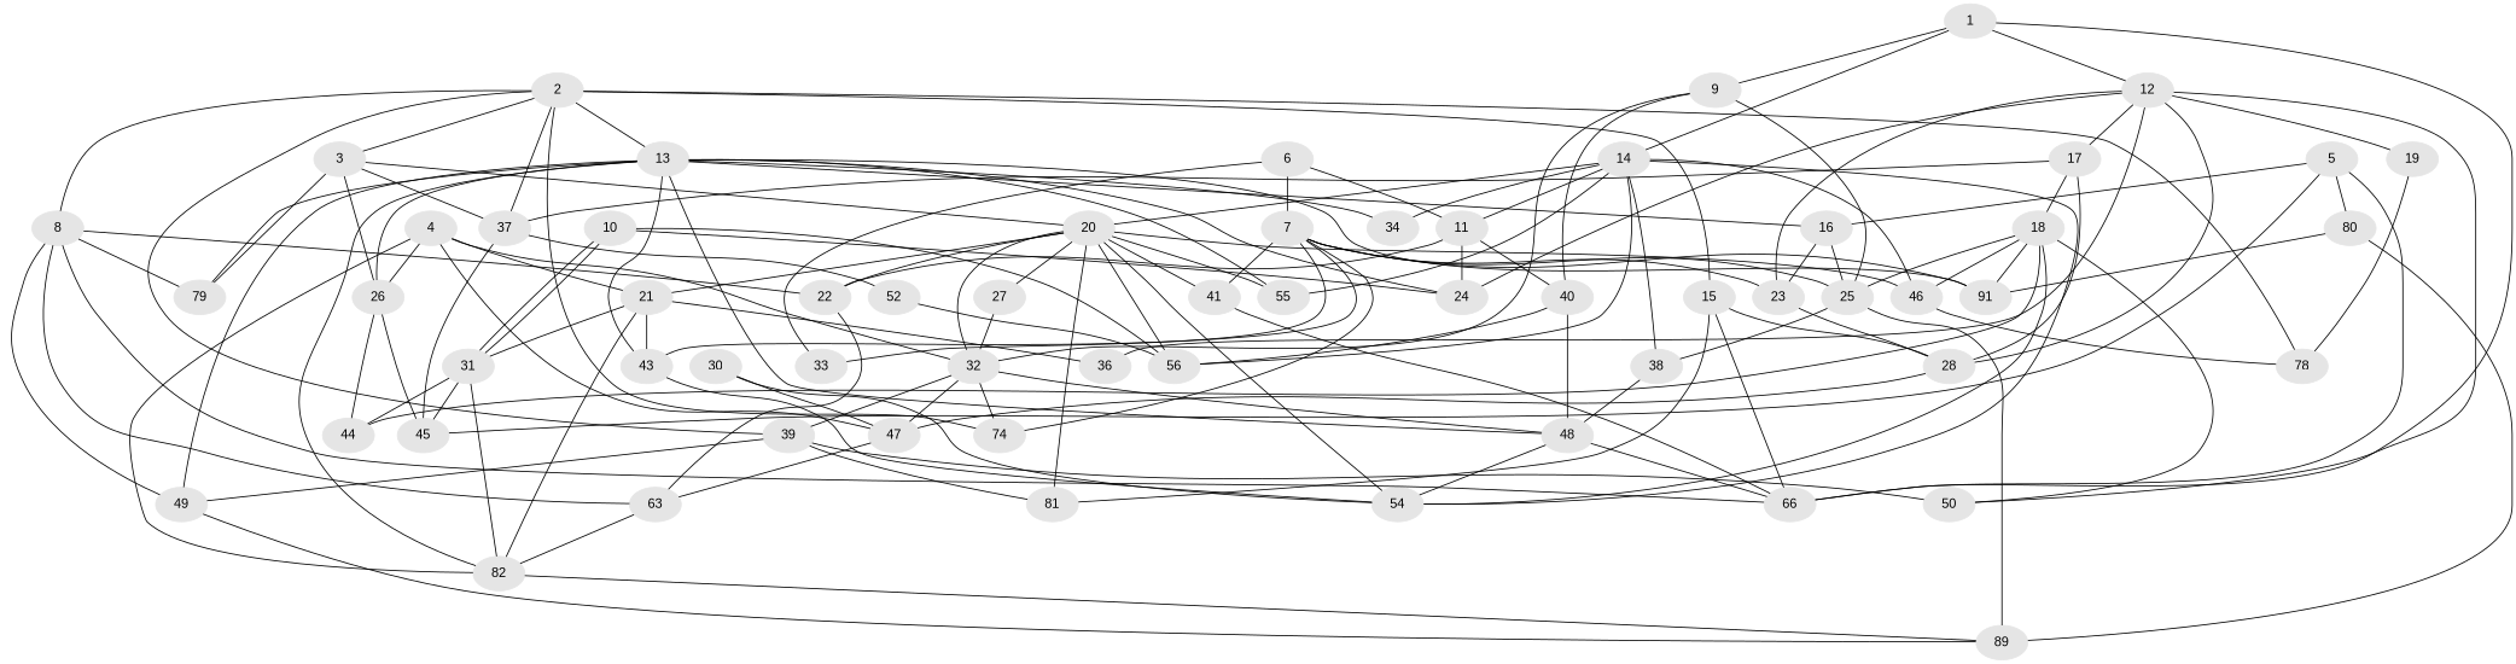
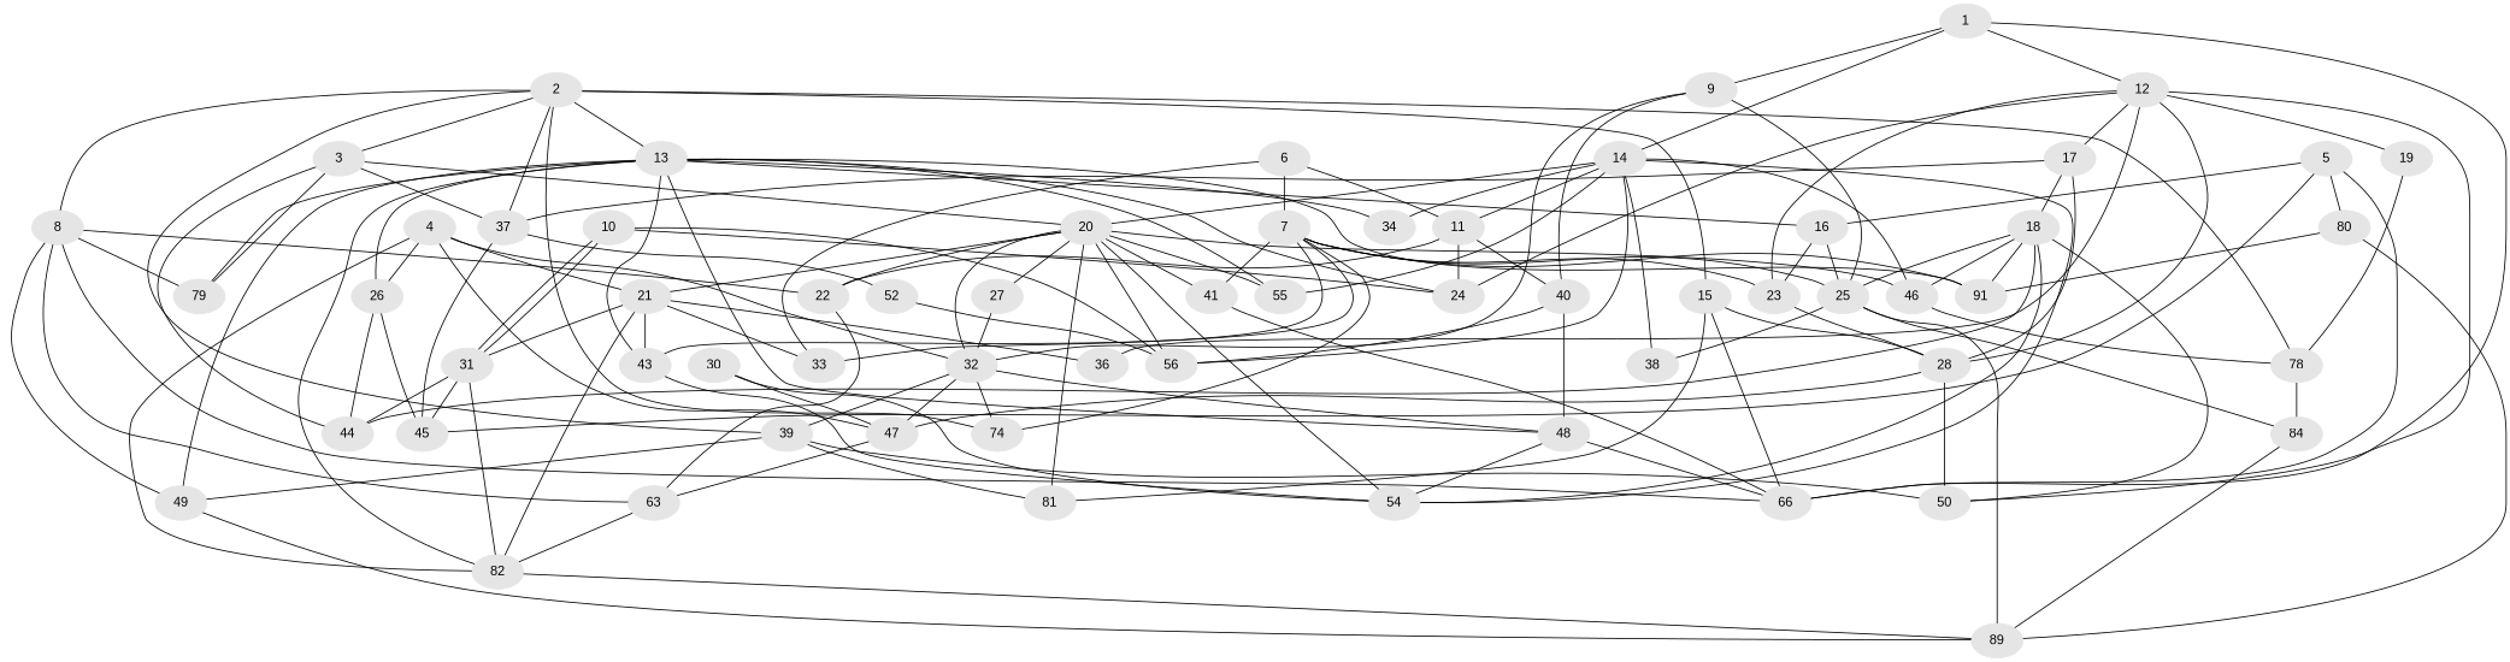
  graph {
    fontname="Liberation Sans"
    node [color=gray90 fontname="Liberation Sans" style=filled]
    edge [fontname="Liberation Sans"]
    9 [super="+35"]
    32 [super="+59"]
    25
    40
    1
    12 [super="+71"]
    14 [super="+64"]
    66 [super="+85"]
    23
    24 [super="+77"]
    17 [super="+57"]
    19
    28 [super="+62"]
    36
    n15 [label=50]
    56
    20 [super="+67"]
    11
    34
    55
    38
    46
    54 [super="+73"]
    2 [super="+68"]
    3 [super="+51"]
    8 [super="+69"]
    13 [super="+65"]
    15
    37 [super="+70"]
    39 [super="+72"]
    74
    78
    44
    79
    22
    49
    63 [super="+75"]
    26 [super="+83"]
    82 [super="+87"]
    16
    43 [super="+53"]
    91
    48 [super="+76"]
    81
    45
    52
+   84
    41
    21 [super="+88"]
    27
    4 [super="+29"]
    47 [super="+58"]
    7 [super="+61"]
    33 [super="+86"]
    89
    5
    80
    6
    10
    31 [super="+42"]
    18 [super="+50"]
    30
    9 -- 32
    9 -- 25
    9 -- 40
    32 -- 39
    32 -- 74
    32 -- 48
    32 -- 47
    25 -- 38
+   25 -- 84
    25 -- 89
    40 -- 56
    40 -- 48
    1 -- 9
    1 -- 12
    1 -- 14
    1 -- 66
    12 -- 23
    12 -- 24
    12 -- 17
    12 -- 19
    12 -- 28
    12 -- 36
    12 -- n15
    14 -- 56
    14 -- 20
    14 -- 11
    14 -- 34
    14 -- 55
    14 -- 38
    14 -- 46
    14 -- 54
    23 -- 28
    17 -- 28
    17 -- 37
    17 -- 18
    19 -- 78
+   28 -- n15
    28 -- 47
    20 -- 32
    20 -- 56
    20 -- 55
    20 -- 46
    20 -- 54
    20 -- 22
    20 -- 81
    20 -- 41
    20 -- 21
    20 -- 27
    11 -- 40
    11 -- 24
    11 -- 22
-   38 -- 48
    46 -- 78
    2 -- 3
    2 -- 8
    2 -- 13 [weight=2]
    2 -- 15
    2 -- 37
    2 -- 39
    2 -- 74
    2 -- 78
    3 -- 20
    3 -- 37
-   3 -- 26
+   3 -- 44
    3 -- 79
    8 -- 66
    8 -- 79
    8 -- 22
    8 -- 49
    8 -- 63
    13 -- 24
    13 -- 34
    13 -- 55
    13 -- 79
    13 -- 49
    13 -- 26
    13 -- 82
    13 -- 16
    13 -- 43
    13 -- 91
    13 -- 48
    15 -- 66 [weight=2]
    15 -- 28
    15 -- 81
    37 -- 45
    37 -- 52
    39 -- n15
    39 -- 49
    39 -- 81
+   78 -- 84
    22 -- 63
    49 -- 89
    63 -- 82
    26 -- 44
    26 -- 45
    82 -- 89
    16 -- 25
    16 -- 23
    43 -- 54
    48 -- 66 [weight=2]
    48 -- 54
    52 -- 56
+   84 -- 89
    41 -- 66
    21 -- 36
    21 -- 82
    21 -- 43
+   21 -- 33
    21 -- 31
    27 -- 32
    4 -- 32
    4 -- 26
    4 -- 82
    4 -- 21
    4 -- 47
    47 -- 63
    7 -- 25
    7 -- 23
    7 -- 74
    7 -- 43
    7 -- 91
    7 -- 41
    7 -- 33
    5 -- 66
    5 -- 16
    5 -- 45
    5 -- 80
    80 -- 91
    80 -- 89
    6 -- 11
    6 -- 7
    6 -- 33
    10 -- 24
    10 -- 56
    10 -- 31
    10 -- 31
    31 -- 44
    31 -- 82
    31 -- 45
    18 -- 25
    18 -- n15
    18 -- 46
    18 -- 54
    18 -- 44
    18 -- 91
    30 -- 54
    30 -- 47
  }
